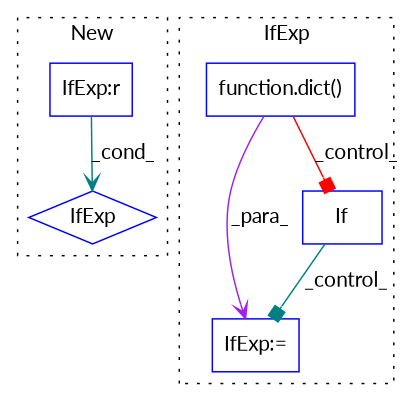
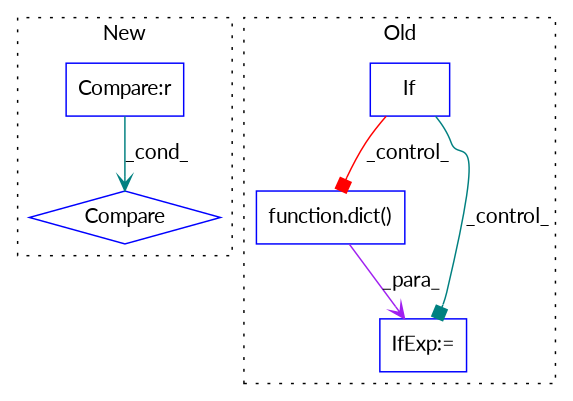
  digraph {
    fontname=Lato
    node [color=blue fontname=Lato l=3 shape=box]
    edge [arrowhead=vee color=teal fontname=Lato]
-   n1 [a=51 l="4,6" label=IfExp s="6921,6942" shape=diamond]
-   n2 [a=40 l=17 label="IfExp:r" s=6925]
+   n1 [a=51 l="4,6" label=Compare s="6921,6942" shape=diamond]
+   n2 [a=40 l=17 label="Compare:r" s=6925]
    n3 [a=75 l=25 label="function.dict()" s=6780]
    n4 [a=68 label="IfExp:=" s=6777]
    n5 [a=96 label=If s=6719]
    subgraph cluster_1 {
      label=New
      style=dotted
      n1
      n2
    }
    subgraph cluster_2 {
-     label=IfExp
+     label=Old
      style=dotted
      n3
      n4
      n5
    }
    n2 -> n1 [label=_cond_]
    n3 -> n4 [color=purple label=_para_]
-   n3 -> n5 [arrowhead=box color=red label=_control_]
+   n5 -> n3 [arrowhead=box color=red label=_control_]
    n5 -> n4 [arrowhead=box label=_control_]
  }
